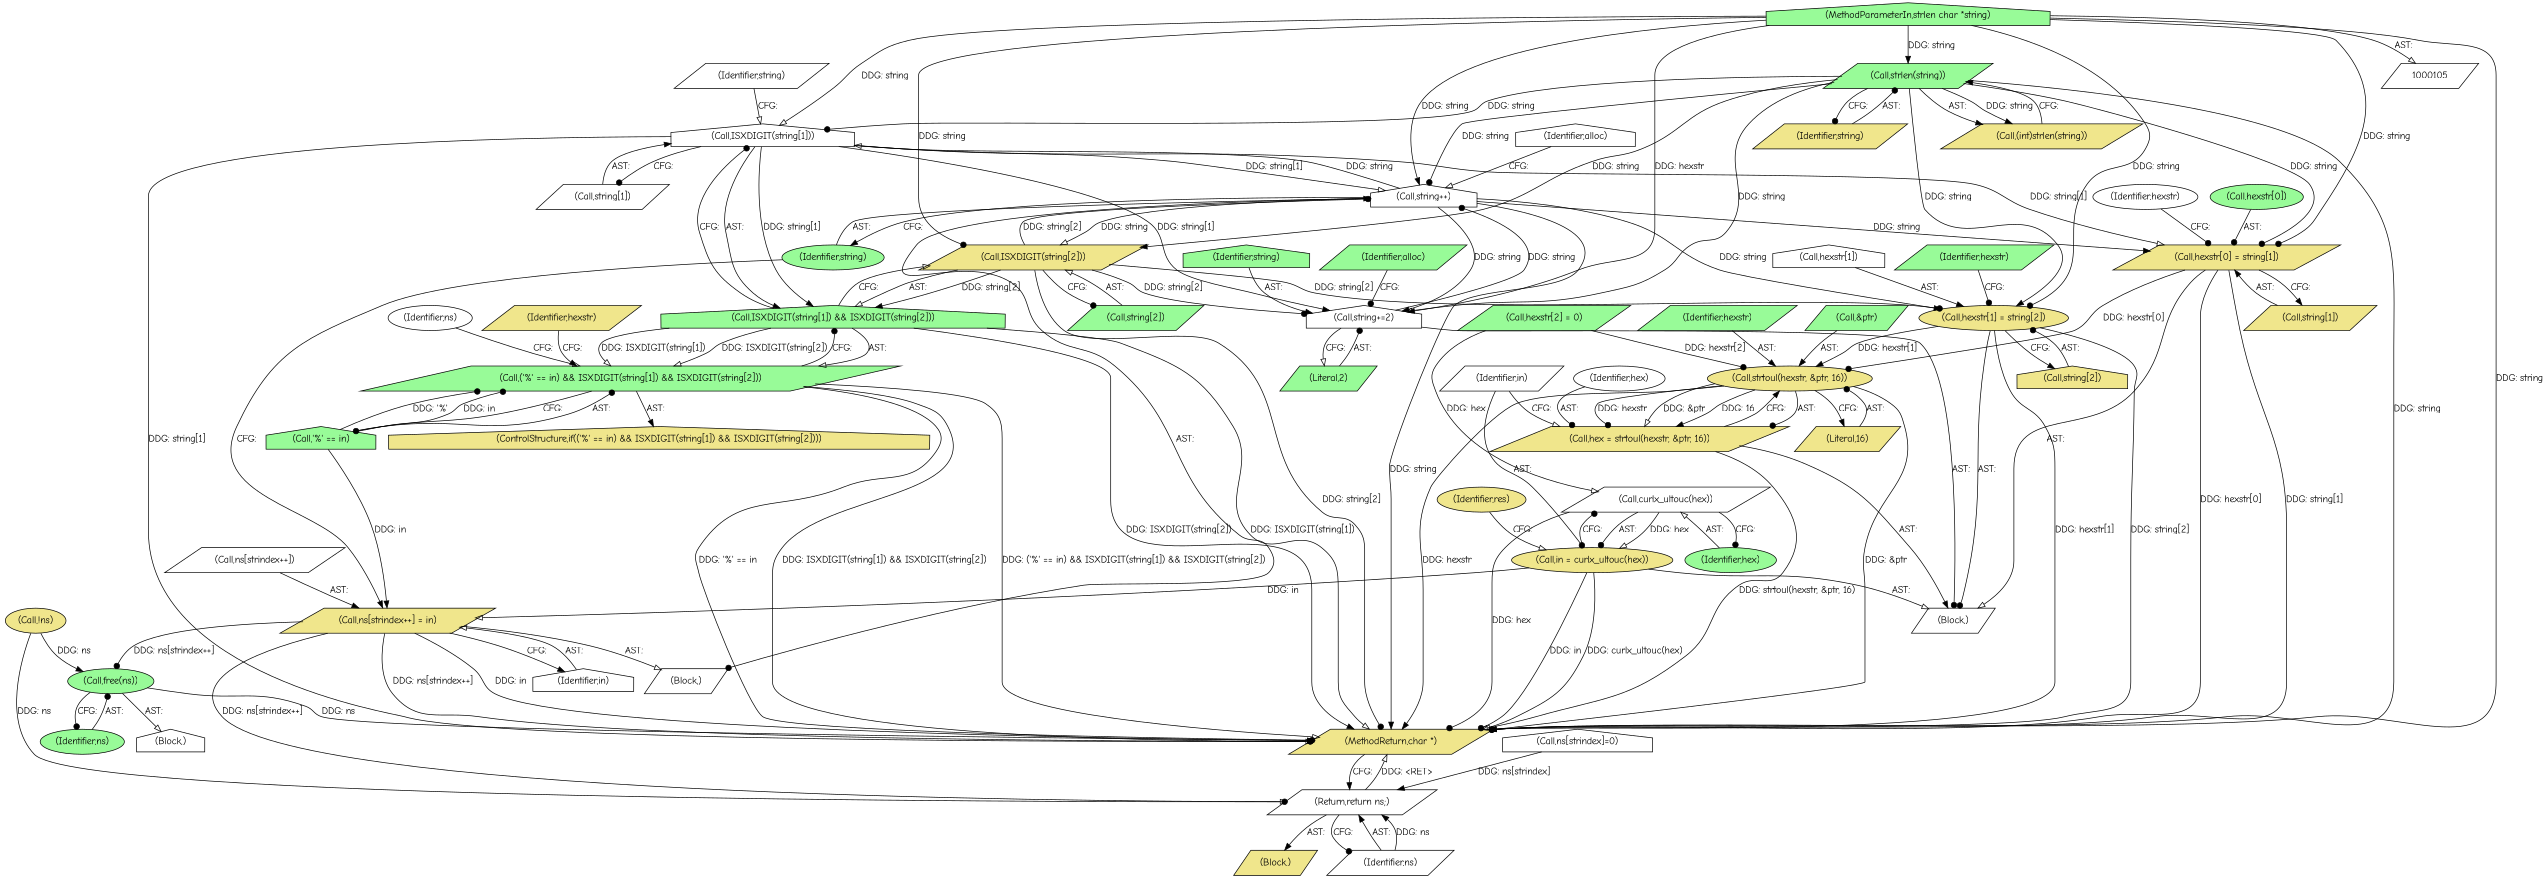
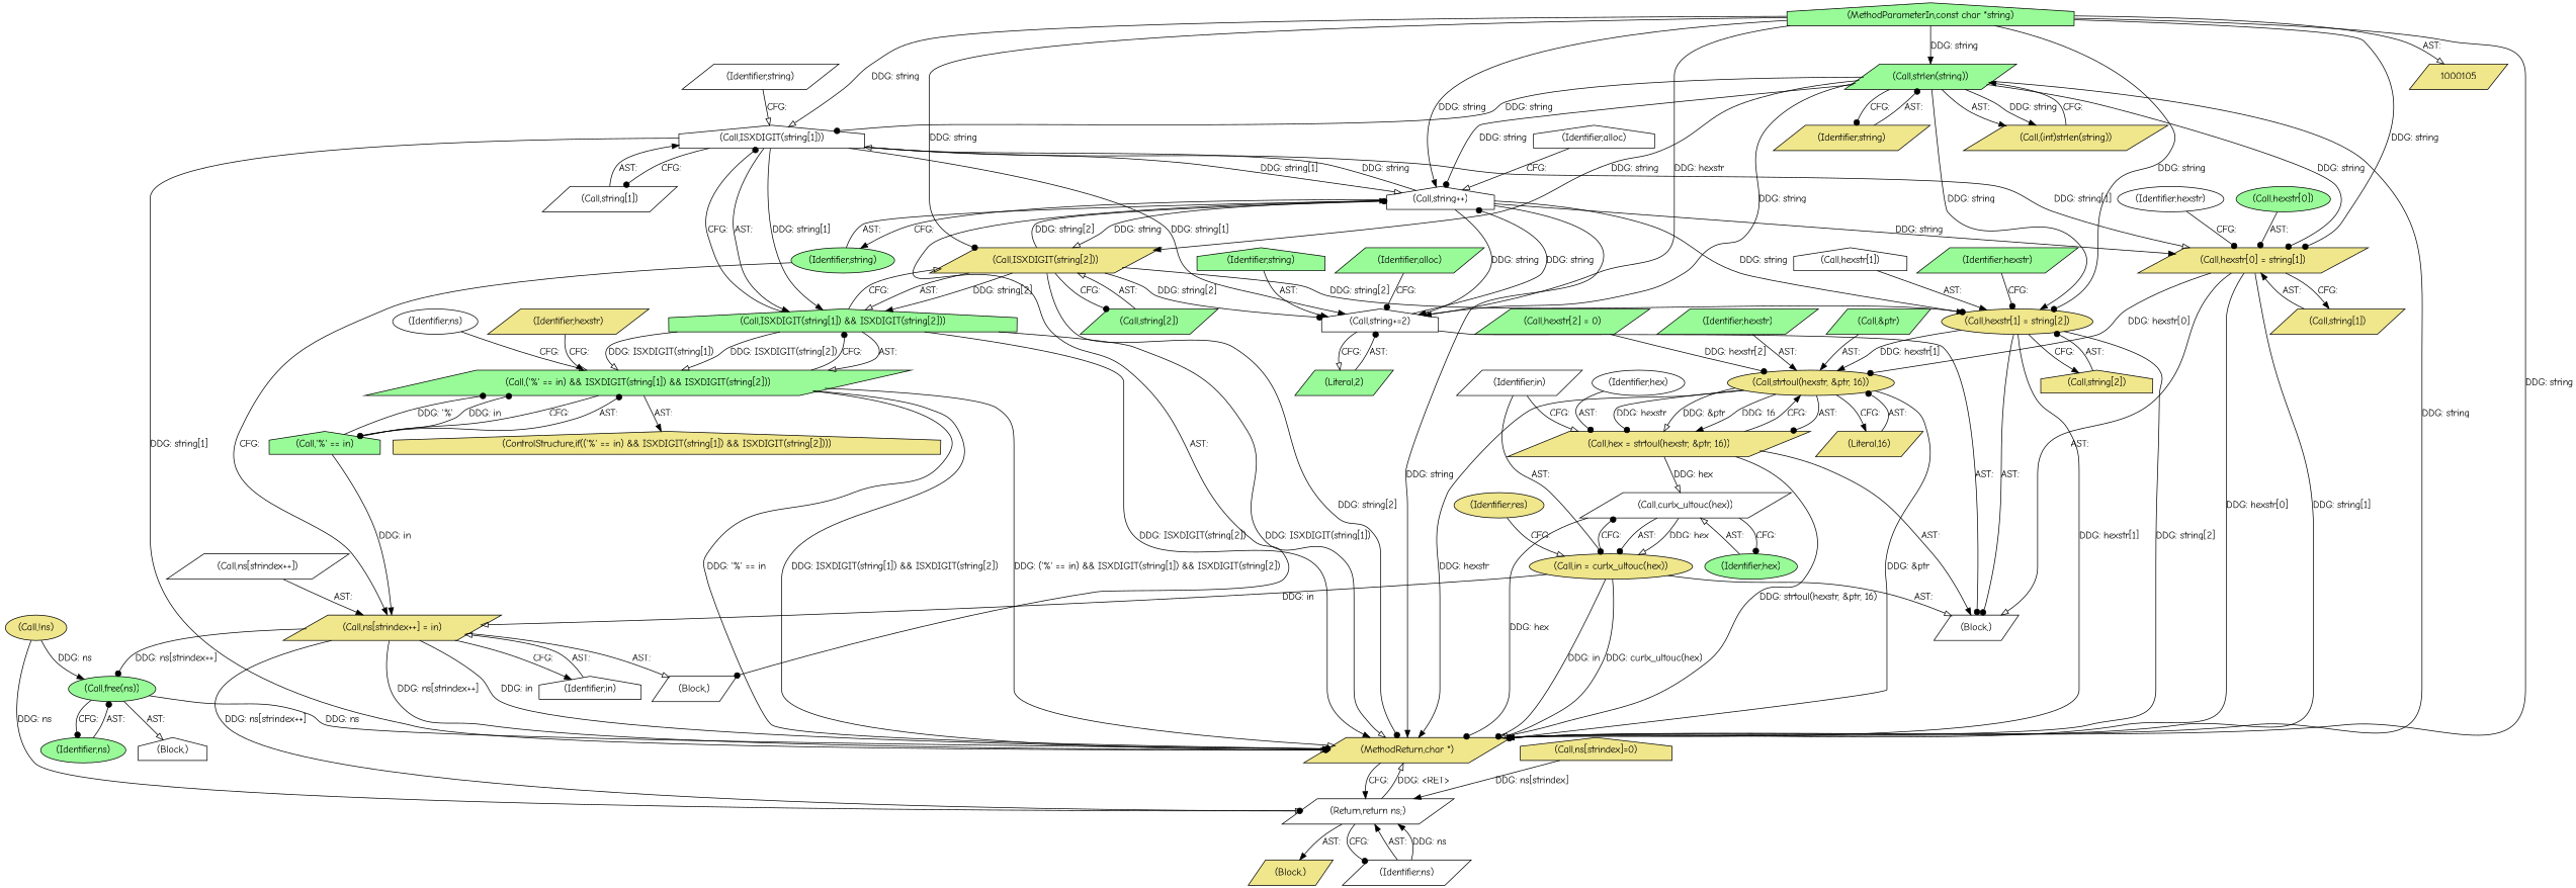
  digraph {
    fontname="Comic Neue"
    node [fillcolor=white fontname="Comic Neue" shape=parallelogram style=filled]
    edge [arrowhead=dot fontname="Comic Neue"]
    n1 [label="(Call,ISXDIGIT(string[1]))" shape=house]
    n2 [label="(Call,string++)" shape=house]
    n3 [label="(Call,string+=2)" shape=house]
    n4 [fillcolor=palegreen label="(Call,ISXDIGIT(string[1]) && ISXDIGIT(string[2]))" shape=house]
    n5 [fillcolor=khaki label="(Call,hexstr[0] = string[1])"]
    n6 [fillcolor=khaki label="(MethodReturn,char *)"]
    n7 [label="(Call,string[1])"]
    n8 [fillcolor=khaki label="(Call,ISXDIGIT(string[2]))"]
    n9 [fillcolor=khaki label="(Call,hexstr[1] = string[2])" shape=ellipse]
    n10 [fillcolor=palegreen label="(Identifier,string)" shape=ellipse]
    n11 [label="(Block,)"]
    n12 [fillcolor=palegreen label="(Literal,2)"]
    n13 [label="(Block,)"]
    n14 [fillcolor=palegreen label="(Call,('%' == in) && ISXDIGIT(string[1]) && ISXDIGIT(string[2]))"]
    n15 [fillcolor=khaki label="(Call,strtoul(hexstr, &ptr, 16))" shape=ellipse]
    n16 [fillcolor=khaki label="(Call,string[1])"]
    n17 [label="(Return,return ns;)"]
    n18 [fillcolor=palegreen label="(Call,strlen(string))"]
    n19 [fillcolor=khaki label="(Call,(int)strlen(string))"]
    n20 [fillcolor=khaki label="(Identifier,string)"]
    n21 [fillcolor=palegreen label="(Call,string[2])"]
    n22 [fillcolor=khaki label="(Call,string[2])" shape=house]
-   n23 [fillcolor=palegreen label="(MethodParameterIn,strlen char *string)" shape=house]
-   1000105
+   n23 [fillcolor=palegreen label="(MethodParameterIn,const char *string)" shape=house]
+   1000105 [fillcolor=khaki]
    n25 [fillcolor=khaki label="(Call,ns[strindex++] = in)"]
    n26 [fillcolor=khaki label="(ControlStructure,if(('%' == in) && ISXDIGIT(string[1]) && ISXDIGIT(string[2])))" shape=house]
    n27 [fillcolor=palegreen label="(Call,'%' == in)" shape=house]
    n28 [fillcolor=khaki label="(Call,hex = strtoul(hexstr, &ptr, 16))"]
    n29 [fillcolor=khaki label="(Literal,16)"]
    n30 [label="(Call,curlx_ultouc(hex))"]
    n31 [fillcolor=khaki label="(Call,in = curlx_ultouc(hex))" shape=ellipse]
    n32 [fillcolor=palegreen label="(Identifier,hex)" shape=ellipse]
    n33 [fillcolor=palegreen label="(Call,free(ns))" shape=ellipse]
    n34 [label="(Identifier,in)" shape=house]
    n35 [fillcolor=palegreen label="(Identifier,ns)" shape=ellipse]
    n36 [label="(Block,)" shape=house]
    n37 [fillcolor=khaki label="(Block,)"]
    n38 [label="(Identifier,ns)"]
    n39 [fillcolor=khaki label="(Identifier,res)" shape=ellipse]
    n40 [fillcolor=khaki label="(Call,!ns)" shape=ellipse]
    n41 [label="(Call,hexstr[1])" shape=house]
    n42 [fillcolor=palegreen label="(Call,hexstr[2] = 0)"]
    n43 [label="(Identifier,ns)" shape=ellipse]
    n44 [label="(Identifier,hexstr)" shape=ellipse]
-   n45 [label="(Call,ns[strindex]=0)" shape=house]
+   n45 [fillcolor=khaki label="(Call,ns[strindex]=0)" shape=house]
    n46 [fillcolor=palegreen label="(Identifier,hexstr)"]
    n47 [fillcolor=palegreen label="(Identifier,string)" shape=house]
    n48 [fillcolor=palegreen label="(Identifier,hexstr)"]
    n49 [label="(Identifier,alloc)" shape=house]
    n50 [label="(Identifier,hex)" shape=ellipse]
    n51 [fillcolor=palegreen label="(Identifier,alloc)"]
    n52 [label="(Call,ns[strindex++])"]
    n53 [label="(Identifier,string)"]
    n54 [fillcolor=palegreen label="(Call,hexstr[0])" shape=ellipse]
    n55 [fillcolor=palegreen label="(Call,&ptr)"]
    n56 [fillcolor=khaki label="(Identifier,hexstr)"]
    n57 [label="(Identifier,in)"]
    n1 -> n2 [arrowhead=onormal label="DDG: string[1]"]
    n1 -> n3 [arrowhead=normal label="DDG: string[1]"]
    n1 -> n4 [arrowhead=normal label="AST: "]
    n1 -> n4 [arrowhead=normal label="DDG: string[1]"]
    n1 -> n5 [arrowhead=onormal label="DDG: string[1]"]
    n1 -> n6 [label="DDG: string[1]"]
    n1 -> n7 [label="CFG: "]
    n2 -> n1 [arrowhead=onormal label="DDG: string"]
    n2 -> n3 [arrowhead=normal label="DDG: string"]
    n2 -> n5 [arrowhead=normal label="DDG: string"]
    n2 -> n6 [arrowhead=normal label="DDG: string"]
    n2 -> n8 [arrowhead=onormal label="DDG: string"]
    n2 -> n9 [arrowhead=normal label="DDG: string"]
    n2 -> n10 [arrowhead=normal label="CFG: "]
    n2 -> n11 [label="AST: "]
    n3 -> n2 [label="DDG: string"]
    n3 -> n12 [arrowhead=onormal label="CFG: "]
    n3 -> n13 [label="AST: "]
    n4 -> n1 [label="CFG: "]
    n4 -> n6 [arrowhead=onormal label="DDG: ISXDIGIT(string[1])"]
    n4 -> n6 [arrowhead=normal label="DDG: ISXDIGIT(string[2])"]
    n4 -> n8 [arrowhead=onormal label="CFG: "]
    n4 -> n14 [arrowhead=onormal label="AST: "]
    n4 -> n14 [arrowhead=onormal label="DDG: ISXDIGIT(string[1])"]
    n4 -> n14 [arrowhead=onormal label="DDG: ISXDIGIT(string[2])"]
    n5 -> n6 [arrowhead=normal label="DDG: hexstr[0]"]
    n5 -> n6 [label="DDG: string[1]"]
    n5 -> n13 [arrowhead=onormal label="AST: "]
    n5 -> n15 [label="DDG: hexstr[0]"]
    n5 -> n16 [arrowhead=normal label="CFG: "]
    n6 -> n17 [arrowhead=normal label="CFG: "]
    n7 -> n1 [arrowhead=normal label="AST: "]
    n8 -> n2 [label="DDG: string[2]"]
    n8 -> n3 [label="DDG: string[2]"]
    n8 -> n4 [arrowhead=onormal label="AST: "]
    n8 -> n4 [arrowhead=normal label="DDG: string[2]"]
    n8 -> n6 [label="DDG: string[2]"]
    n8 -> n9 [label="DDG: string[2]"]
    n8 -> n21 [label="CFG: "]
    n9 -> n6 [arrowhead=onormal label="DDG: string[2]"]
    n9 -> n6 [arrowhead=normal label="DDG: hexstr[1]"]
    n9 -> n13 [label="AST: "]
    n9 -> n15 [arrowhead=normal label="DDG: hexstr[1]"]
    n9 -> n22 [arrowhead=normal label="CFG: "]
    n10 -> n2 [arrowhead=normal label="AST: "]
    n10 -> n25 [arrowhead=normal label="CFG: "]
    n12 -> n3 [label="AST: "]
    n14 -> n4 [label="CFG: "]
    n14 -> n6 [arrowhead=onormal label="DDG: ('%' == in) && ISXDIGIT(string[1]) && ISXDIGIT(string[2])"]
    n14 -> n6 [label="DDG: '%' == in"]
    n14 -> n6 [arrowhead=onormal label="DDG: ISXDIGIT(string[1]) && ISXDIGIT(string[2])"]
    n14 -> n26 [arrowhead=normal label="AST: "]
    n14 -> n27 [label="CFG: "]
    n15 -> n6 [label="DDG: &ptr"]
    n15 -> n6 [arrowhead=normal label="DDG: hexstr"]
    n15 -> n28 [label="AST: "]
    n15 -> n28 [label="DDG: hexstr"]
    n15 -> n28 [arrowhead=onormal label="DDG: &ptr"]
    n15 -> n28 [arrowhead=normal label="DDG: 16"]
    n15 -> n29 [arrowhead=normal label="CFG: "]
    n16 -> n5 [arrowhead=normal label="AST: "]
    n17 -> n6 [arrowhead=onormal label="DDG: <RET>"]
    n17 -> n37 [arrowhead=normal label="AST: "]
    n17 -> n38 [label="CFG: "]
    n18 -> n1 [label="DDG: string"]
    n18 -> n2 [label="DDG: string"]
    n18 -> n3 [arrowhead=onormal label="DDG: string"]
    n18 -> n5 [label="DDG: string"]
    n18 -> n6 [label="DDG: string"]
    n18 -> n8 [arrowhead=normal label="DDG: string"]
    n18 -> n9 [arrowhead=normal label="DDG: string"]
    n18 -> n19 [arrowhead=normal label="AST: "]
    n18 -> n19 [arrowhead=normal label="DDG: string"]
    n18 -> n20 [label="CFG: "]
    n19 -> n18 [arrowhead=normal label="CFG: "]
    n20 -> n18 [label="AST: "]
    n21 -> n8 [arrowhead=onormal label="AST: "]
    n22 -> n9 [label="AST: "]
    n23 -> n1 [arrowhead=onormal label="DDG: string"]
    n23 -> n2 [arrowhead=normal label="DDG: string"]
    n23 -> n3 [arrowhead=normal label="DDG: hexstr"]
    n23 -> n5 [label="DDG: string"]
    n23 -> n6 [arrowhead=normal label="DDG: string"]
    n23 -> n8 [label="DDG: string"]
    n23 -> n9 [label="DDG: string"]
    n23 -> n18 [arrowhead=normal label="DDG: string"]
    n23 -> 1000105 [arrowhead=onormal label="AST: "]
    n25 -> n6 [label="DDG: ns[strindex++]"]
    n25 -> n6 [arrowhead=onormal label="DDG: in"]
    n25 -> n11 [arrowhead=onormal label="AST: "]
    n25 -> n17 [label="DDG: ns[strindex++]"]
    n25 -> n33 [label="DDG: ns[strindex++]"]
    n25 -> n34 [arrowhead=normal label="CFG: "]
    n27 -> n14 [label="AST: "]
    n27 -> n14 [label="DDG: '%'"]
    n27 -> n14 [label="DDG: in"]
    n27 -> n25 [arrowhead=normal label="DDG: in"]
    n28 -> n6 [arrowhead=onormal label="DDG: strtoul(hexstr, &ptr, 16)"]
    n28 -> n13 [arrowhead=normal label="AST: "]
    n28 -> n15 [arrowhead=normal label="CFG: "]
-   n42 -> n30 [arrowhead=onormal label="DDG: hex"]
+   n28 -> n30 [arrowhead=onormal label="DDG: hex"]
    n29 -> n15 [label="AST: "]
    n30 -> n6 [label="DDG: hex"]
    n30 -> n31 [label="AST: "]
    n30 -> n31 [arrowhead=onormal label="DDG: hex"]
    n30 -> n32 [label="CFG: "]
    n31 -> n6 [label="DDG: in"]
    n31 -> n6 [arrowhead=onormal label="DDG: curlx_ultouc(hex)"]
    n31 -> n13 [arrowhead=onormal label="AST: "]
    n31 -> n25 [arrowhead=onormal label="DDG: in"]
    n31 -> n30 [label="CFG: "]
    n32 -> n30 [arrowhead=onormal label="AST: "]
    n33 -> n6 [arrowhead=normal label="DDG: ns"]
    n33 -> n35 [label="CFG: "]
    n33 -> n36 [arrowhead=onormal label="AST: "]
    n34 -> n25 [arrowhead=onormal label="AST: "]
    n35 -> n33 [label="AST: "]
    n38 -> n17 [arrowhead=normal label="AST: "]
    n38 -> n17 [arrowhead=normal label="DDG: ns"]
    n39 -> n31 [arrowhead=onormal label="CFG: "]
    n40 -> n17 [arrowhead=onormal label="DDG: ns"]
    n40 -> n33 [arrowhead=normal label="DDG: ns"]
    n41 -> n9 [arrowhead=normal label="AST: "]
    n42 -> n15 [label="DDG: hexstr[2]"]
    n43 -> n14 [arrowhead=onormal label="CFG: "]
    n44 -> n5 [label="CFG: "]
    n45 -> n17 [arrowhead=normal label="DDG: ns[strindex]"]
    n46 -> n15 [arrowhead=normal label="AST: "]
    n47 -> n3 [arrowhead=normal label="AST: "]
    n48 -> n9 [label="CFG: "]
    n49 -> n2 [arrowhead=onormal label="CFG: "]
    n50 -> n28 [label="AST: "]
    n51 -> n3 [label="CFG: "]
    n52 -> n25 [arrowhead=normal label="AST: "]
    n53 -> n1 [arrowhead=onormal label="CFG: "]
    n54 -> n5 [label="AST: "]
    n55 -> n15 [arrowhead=normal label="AST: "]
    n56 -> n14 [arrowhead=normal label="CFG: "]
    n57 -> n28 [arrowhead=onormal label="CFG: "]
    n57 -> n31 [label="AST: "]
  }
